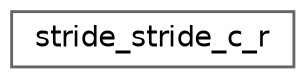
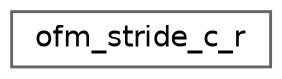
  digraph {
    rankdir=LR
-   n1 [color=grey40 fillcolor=white fontname=Helvetica fontsize=10 height=0.2 label=stride_stride_c_r shape=box style=filled width=0.4]
+   n1 [color=grey40 fillcolor=white fontname=Helvetica fontsize=10 height=0.2 label=ofm_stride_c_r shape=box style=filled width=0.4]
  }
